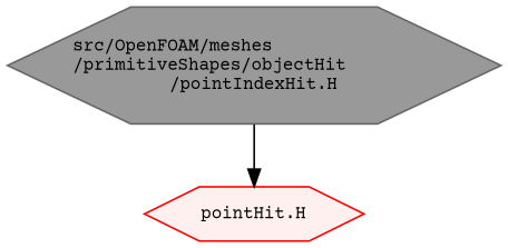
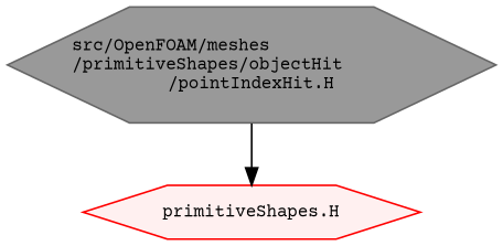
  digraph {
    fontname="Courier Prime"
    node [fontname="Courier Prime" fontsize=10 shape=hexagon style=filled]
    n1 [color=gray40 fillcolor=grey60 fontcolor=black height=0.2 label="src/OpenFOAM/meshes\l/primitiveShapes/objectHit\l/pointIndexHit.H" width=0.4]
-   n2 [color=red fillcolor="#FFF0F0" height=0.2 label="pointHit.H" width=0.4]
+   n2 [color=red fillcolor="#FFF0F0" height=0.2 label="primitiveShapes.H" width=0.4]
    n1 -> n2 [color=black fontname="Courier Prime" fontsize=10 labelfontname=Helvetica labelfontsize=10 style=solid]
  }
